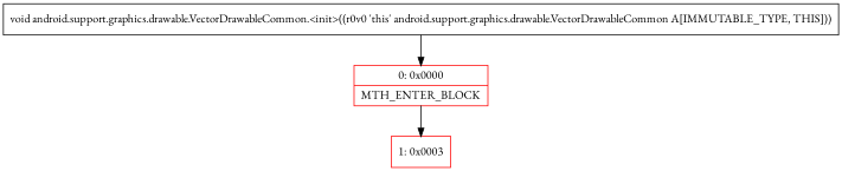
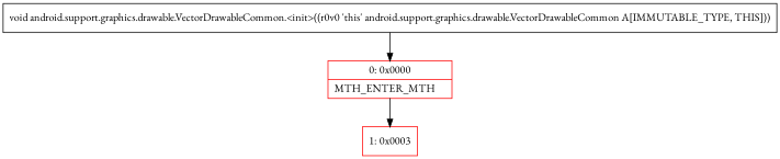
  digraph {
    fontname="EB Garamond"
    node [color=red shape=record fontname="EB Garamond"]
    edge [fontname="EB Garamond"]
-   n1 [label="{0\:\ 0x0000|MTH_ENTER_BLOCK\l}"]
+   n1 [label="{0\:\ 0x0000|MTH_ENTER_MTH\l}"]
    n2 [label="{1\:\ 0x0003}"]
    n3 [label="{void android.support.graphics.drawable.VectorDrawableCommon.\<init\>((r0v0 'this' android.support.graphics.drawable.VectorDrawableCommon A[IMMUTABLE_TYPE, THIS])) }" color=""]
    subgraph cluster_1 {
      label="R(0)"
    }
    n1 -> n2
    n3 -> n1
  }
